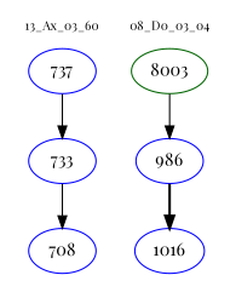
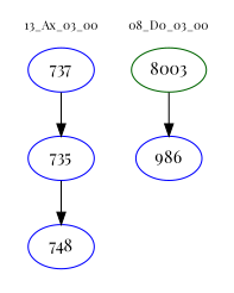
  digraph {
    fontname="Playfair Display"
    node [color=blue fontname="Playfair Display"]
    edge [color=black fontname="Playfair Display" style=solid]
    n1 [label=737]
-   n2 [label=733]
-   n3 [label=708]
+   n2 [label=735]
+   n3 [label=748]
    n4 [color=darkgreen label=8003]
    n5 [label=986]
-   n6 [label=1016]
    subgraph cluster_1 {
      color=white
      fontsize=10
-     label="13_Ax_03_60"
+     label="13_Ax_03_00"
      n1
      n2
      n3
    }
    subgraph cluster_2 {
      color=white
      fontsize=10
-     label="08_D0_03_04"
+     label="08_D0_03_00"
      n4
      n5
-     n6
    }
    n1 -> n2
    n2 -> n3
    n4 -> n5
-   n5 -> n6 [style=bold]
  }
